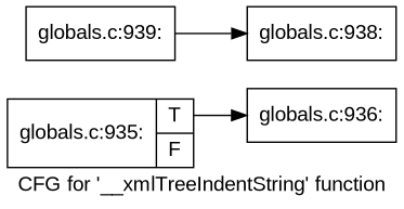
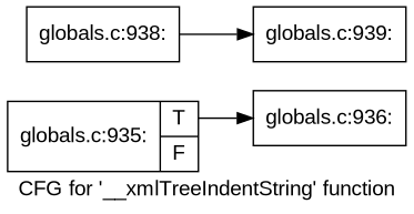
  digraph {
    fontname="Liberation Sans"
    label="CFG for '__xmlTreeIndentString' function"
    rankdir=LR
    node [fontname="Liberation Sans" shape=record]
    edge [fontname="Liberation Sans"]
    n1 [label="{globals.c:935:|{<s0>T|<s1>F}}"]
    n2 [label="{globals.c:936:}"]
    n3 [label="{globals.c:938:}"]
    n4 [label="{globals.c:939:}"]
    n1 -> n2 [tailport=s0]
-   n4 -> n3
+   n3 -> n4
  }
